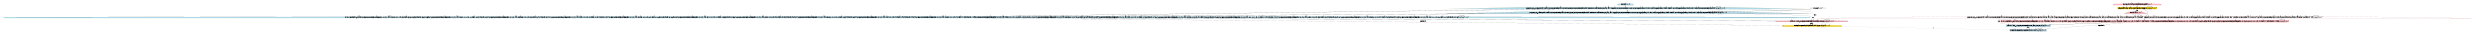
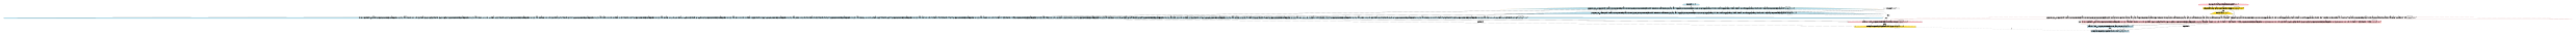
  digraph {
    node [fillcolor=lightblue shape=house style=filled color=black]
    edge [style=bold arrowhead=normal]
    n1 [fillcolor=gold label="TestHelper.assertExpectedObjects(expectedResults,results,\"groupBy\")@@@6@@@['1', '1', '0']"]
    n2 [label="TestHelper.assertExpectedObjects(expectedResults,results,\"subtotal\")@@@9@@@['0', '0', '1']" shape=note color=brown]
    n3 [label="Iterable<Row> results = GroupByQueryRunnerTestHelper.runQuery(factory,runner,query)@@@8@@@['0', '0', '1']" shape=folder]
    n4 [label="GroupByQuery query = makeQueryBuilder().setDataSource(QueryRunnerTestHelper.dataSource).setQuerySegmentSpec(QueryRunnerTestHelper.firstToThird).setDimensions(new DefaultDimensionSpec(\"quality\",\"alias\")).setAggregatorSpecs(QueryRunnerTestHelper.rowsCount,new LongSumAggregatorFactory(\"idx\",\"index\"),new FloatSumAggregatorFactory(\"idxFloat\",\"indexFloat\"),new DoubleSumAggregatorFactory(\"idxDouble\",\"index\")).setGranularity(QueryRunnerTestHelper.dayGran).build()@@@3@@@['0', '1', '0']" shape=trapezium]
    n5 [label="List<Row> expectedResults = Arrays.asList(GroupByQueryRunnerTestHelper.createExpectedRow(\"2011-04-01\",\"alias\",\"automotive\",\"rows\",1L,\"idx\",135L,\"idxFloat\",135.88510131835938f,\"idxDouble\",135.88510131835938d),GroupByQueryRunnerTestHelper.createExpectedRow(\"2011-04-01\",\"alias\",\"business\",\"rows\",1L,\"idx\",118L,\"idxFloat\",118.57034,\"idxDouble\",118.57034),GroupByQueryRunnerTestHelper.createExpectedRow(\"2011-04-01\",\"alias\",\"entertainment\",\"rows\",1L,\"idx\",158L,\"idxFloat\",158.747224,\"idxDouble\",158.747224),GroupByQueryRunnerTestHelper.createExpectedRow(\"2011-04-01\",\"alias\",\"health\",\"rows\",1L,\"idx\",120L,\"idxFloat\",120.134704,\"idxDouble\",120.134704),GroupByQueryRunnerTestHelper.createExpectedRow(\"2011-04-01\",\"alias\",\"mezzanine\",\"rows\",3L,\"idx\",2870L,\"idxFloat\",2871.8866900000003f,\"idxDouble\",2871.8866900000003d),GroupByQueryRunnerTestHelper.createExpectedRow(\"2011-04-01\",\"alias\",\"news\",\"rows\",1L,\"idx\",121L,\"idxFloat\",121.58358f,\"idxDouble\",121.58358d),GroupByQueryRunnerTestHelper.createExpectedRow(\"2011-04-01\",\"alias\",\"premium\",\"rows\",3L,\"idx\",2900L,\"idxFloat\",2900.798647f,\"idxDouble\",2900.798647d),GroupByQueryRunnerTestHelper.createExpectedRow(\"2011-04-01\",\"alias\",\"technology\",\"rows\",1L,\"idx\",78L,\"idxFloat\",78.622547f,\"idxDouble\",78.622547d),GroupByQueryRunnerTestHelper.createExpectedRow(\"2011-04-01\",\"alias\",\"travel\",\"rows\",1L,\"idx\",119L,\"idxFloat\",119.922742f,\"idxDouble\",119.922742d),GroupByQueryRunnerTestHelper.createExpectedRow(\"2011-04-02\",\"alias\",\"automotive\",\"rows\",1L,\"idx\",147L,\"idxFloat\",147.42593f,\"idxDouble\",147.42593d),GroupByQueryRunnerTestHelper.createExpectedRow(\"2011-04-02\",\"alias\",\"business\",\"rows\",1L,\"idx\",112L,\"idxFloat\",112.987027f,\"idxDouble\",112.987027d),GroupByQueryRunnerTestHelper.createExpectedRow(\"2011-04-02\",\"alias\",\"entertainment\",\"rows\",1L,\"idx\",166L,\"idxFloat\",166.016049f,\"idxDouble\",166.016049d),GroupByQueryRunnerTestHelper.createExpectedRow(\"2011-04-02\",\"alias\",\"health\",\"rows\",1L,\"idx\",113L,\"idxFloat\",113.446008f,\"idxDouble\",113.446008d),GroupByQueryRunnerTestHelper.createExpectedRow(\"2011-04-02\",\"alias\",\"mezzanine\",\"rows\",3L,\"idx\",2447L,\"idxFloat\",2448.830613f,\"idxDouble\",2448.830613d),GroupByQueryRunnerTestHelper.createExpectedRow(\"2011-04-02\",\"alias\",\"news\",\"rows\",1L,\"idx\",114L,\"idxFloat\",114.290141f,\"idxDouble\",114.290141d),GroupByQueryRunnerTestHelper.createExpectedRow(\"2011-04-02\",\"alias\",\"premium\",\"rows\",3L,\"idx\",2505L,\"idxFloat\",2506.415148f,\"idxDouble\",2506.415148d),GroupByQueryRunnerTestHelper.createExpectedRow(\"2011-04-02\",\"alias\",\"technology\",\"rows\",1L,\"idx\",97L,\"idxFloat\",97.387433f,\"idxDouble\",97.387433d),GroupByQueryRunnerTestHelper.createExpectedRow(\"2011-04-02\",\"alias\",\"travel\",\"rows\",1L,\"idx\",126L,\"idxFloat\",126.411364f,\"idxDouble\",126.411364d))@@@4@@@['1', '1', '0']"]
    n6 [fillcolor=lightpink label="Iterable<Row> results = GroupByQueryRunnerTestHelper.runQuery(factory,runner,query)@@@5@@@['1', '1', '0']"]
    n7 [fillcolor=lightpink label="testGroupByWithSubtotalsSpecWithRenamedDimensionAndFilter['0', '0', '1']" color=brown]
    n8 [fillcolor=gold label="!config.getDefaultStrategy().equals(GroupByStrategySelector.STRATEGY_V2)@@@3@@@['0', '0', '1']" shape=folder]
-   n9 [fillcolor=lightpink label="return@@@4@@@['0', '0', '1']" shape=trapezium]
+   n9 [fillcolor=gold label="return@@@4@@@['0', '0', '1']" shape=trapezium]
    n10 [fillcolor=white label="GroupByQuery query = GroupByQuery.builder().setDataSource(QueryRunnerTestHelper.dataSource).setQuerySegmentSpec(QueryRunnerTestHelper.firstToThird).setVirtualColumns(new ExpressionVirtualColumn(\"alias\",\"quality\",ValueType.STRING,TestExprMacroTable.INSTANCE)).setDimensions(Lists.newArrayList(new DefaultDimensionSpec(\"quality\",\"quality\"),new DefaultDimensionSpec(\"market\",\"market\"),new DefaultDimensionSpec(\"alias\",\"alias_renamed\"))).setAggregatorSpecs(Arrays.asList(QueryRunnerTestHelper.rowsCount,new LongSumAggregatorFactory(\"idx\",\"index\"),new FloatSumAggregatorFactory(\"idxFloat\",\"indexFloat\"),new DoubleSumAggregatorFactory(\"idxDouble\",\"index\"))).setDimFilter(new SelectorDimFilter(\"alias\",\"automotive\",null)).setGranularity(QueryRunnerTestHelper.dayGran).setSubtotalsSpec(ImmutableList.of(ImmutableList.of(\"alias_renamed\"),ImmutableList.of())).build()@@@6@@@['0', '0', '1']" shape=trapezium color=brown]
    n11 [label="testGroupBy['1', '0', '0']"]
    n12 [label="GroupByQuery query = GroupByQuery.builder().setDataSource(QueryRunnerTestHelper.dataSource).setQuerySegmentSpec(QueryRunnerTestHelper.firstToThird).setDimensions(new DefaultDimensionSpec(\"quality\",\"alias\")).setAggregatorSpecs(QueryRunnerTestHelper.rowsCount,new LongSumAggregatorFactory(\"idx\",\"index\"),new FloatSumAggregatorFactory(\"idxFloat\",\"indexFloat\"),new DoubleSumAggregatorFactory(\"idxDouble\",\"index\")).setGranularity(QueryRunnerTestHelper.dayGran).build()@@@3@@@['1', '0', '0']" shape=trapezium color=darkorange]
    n13 [fillcolor=lightpink label="List<Row> expectedResults = Arrays.asList(GroupByQueryRunnerTestHelper.createExpectedRow(\"2011-04-01\",\"alias_renamed\",\"automotive\",\"rows\",1L,\"idx\",135L,\"idxFloat\",135.88510131835938f,\"idxDouble\",135.88510131835938d),GroupByQueryRunnerTestHelper.createExpectedRow(\"2011-04-02\",\"alias_renamed\",\"automotive\",\"rows\",1L,\"idx\",147L,\"idxFloat\",147.42593f,\"idxDouble\",147.42593d),GroupByQueryRunnerTestHelper.createExpectedRow(\"2011-04-01T00:00:00.000Z\",\"rows\",1L,\"idx\",135L,\"idxFloat\",135.88510131835938f,\"idxDouble\",135.88510131835938d),GroupByQueryRunnerTestHelper.createExpectedRow(\"2011-04-02T00:00:00.000Z\",\"rows\",1L,\"idx\",147L,\"idxFloat\",147.42593f,\"idxDouble\",147.42593d))@@@7@@@['0', '0', '1']" shape=note color=darkorange]
    n14 [fillcolor=white label="testGroupBy['0', '1', '0']"]
    n1 -> n2 [label=0 style=dashed arrowhead=dot]
    n3 -> n2 [label=results style=solid arrowhead=dot]
    n3 -> n2
    n4 -> n5 [arrowhead=dot]
    n4 -> n6 [label=query style=solid arrowhead=dot]
    n5 -> n1 [label=expectedResults style=solid arrowhead=dot]
    n5 -> n6
    n6 -> n1
    n6 -> n1 [label=results style=solid]
    n7 -> n8 [arrowhead=dot]
    n8 -> n9 [arrowhead=dot]
    n8 -> n9 [label=true style=dotted arrowhead=dot]
    n8 -> n10
    n9 -> n10
    n10 -> n3 [label=query style=solid]
    n10 -> n13
    n11 -> n12
    n12 -> n4 [label=0 style=dashed arrowhead=dot]
    n12 -> n5
    n12 -> n6 [label=query style=solid]
    n13 -> n2 [label=expectedResults style=solid]
    n13 -> n3
    n14 -> n4
  }
